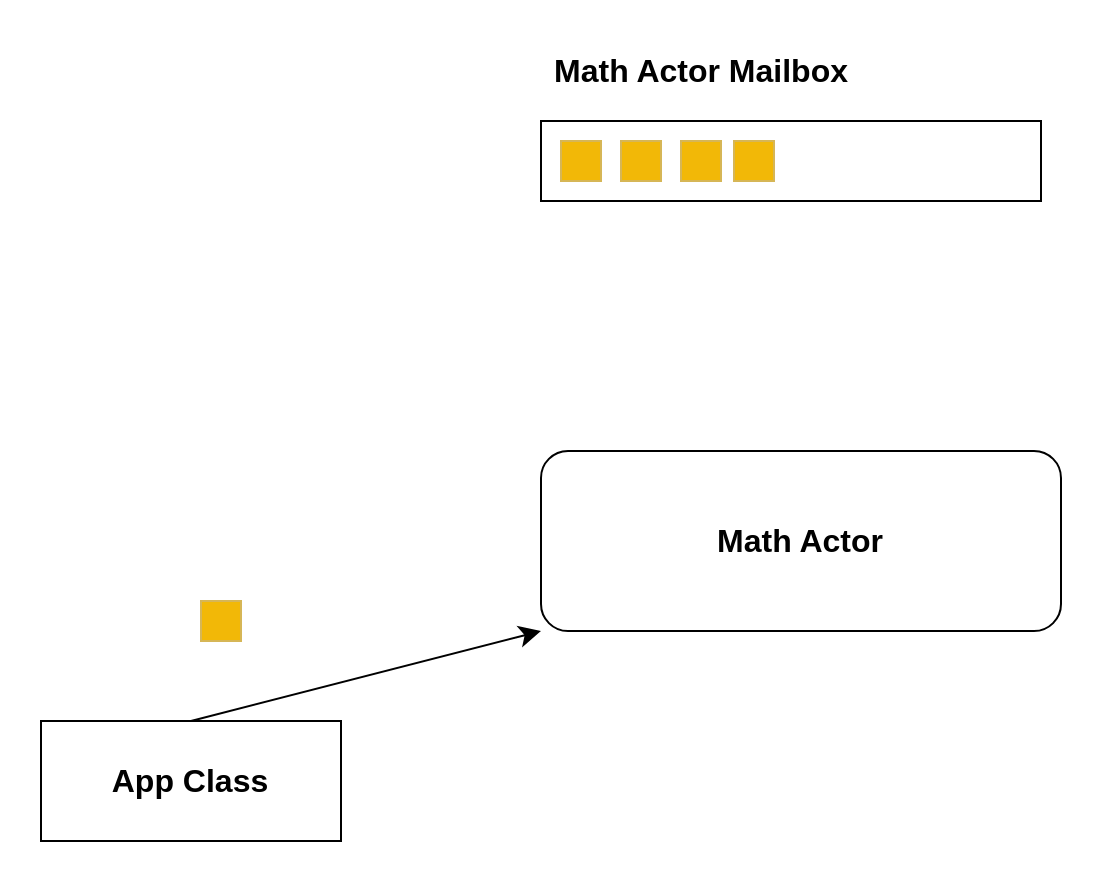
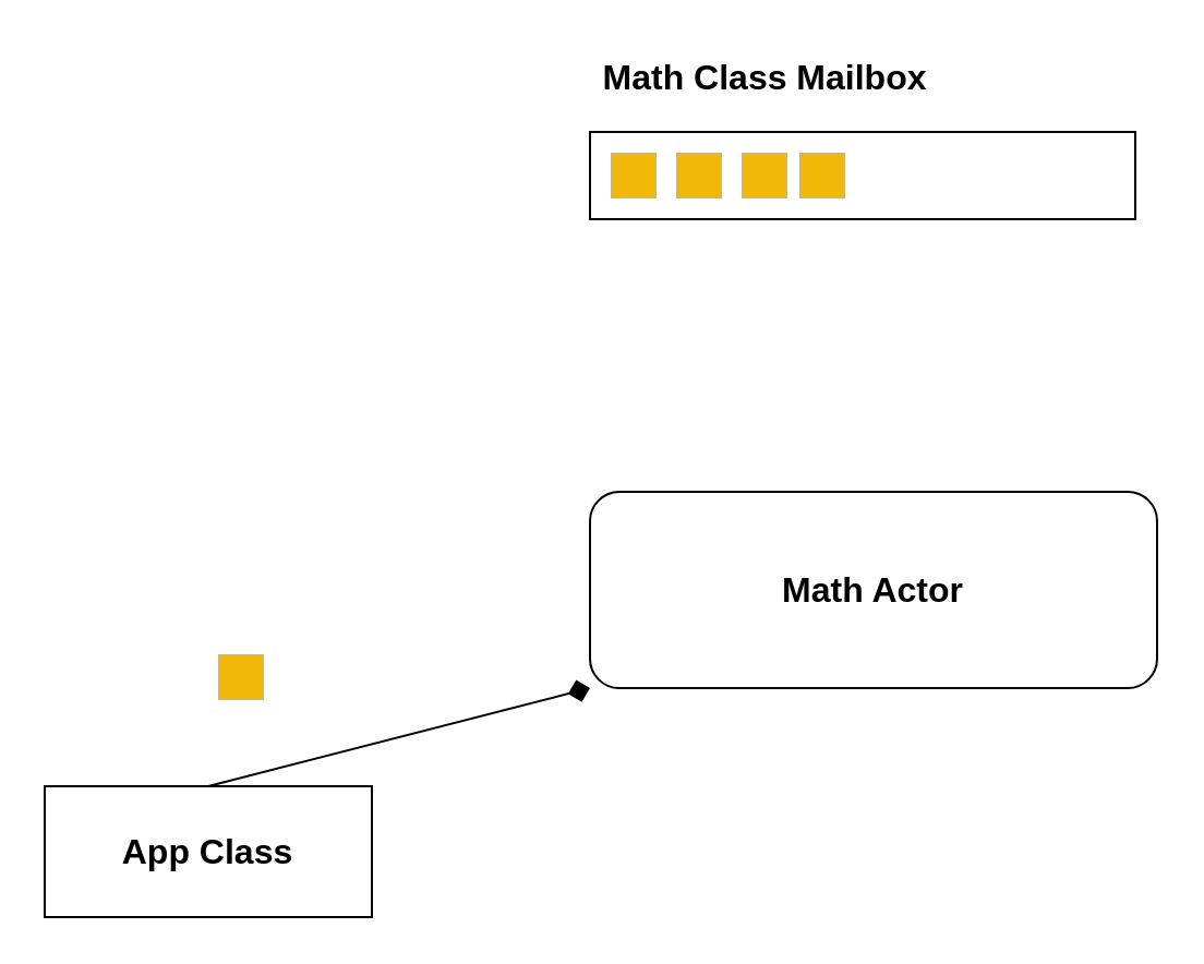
  <mxCell id="0" />
  <mxCell id="1" parent="0" />
  <mxCell id="2" value="Math Actor" style="rounded=1;whiteSpace=wrap;html=1;fontSize=16;fontStyle=1" parent="1" vertex="1"><mxGeometry x="270" y="225" width="260" height="90" as="geometry" /></mxCell>
  <mxCell id="3" value="App Class" style="rounded=0;whiteSpace=wrap;html=1;fontSize=16;fontStyle=1" parent="1" vertex="1"><mxGeometry x="20" y="360" width="150" height="60" as="geometry" /></mxCell>
  <mxCell id="4" value="" style="rounded=0;whiteSpace=wrap;html=1;fontSize=16;fillColor=#f2b807;strokeColor=#d6b656;" parent="1" vertex="1"><mxGeometry x="100" y="300" width="20" height="20" as="geometry" /></mxCell>
- <mxCell id="5" value="" style="endArrow=classic;html=1;rounded=0;fontSize=12;curved=1;startSize=8;endSize=8;exitX=0.5;exitY=0;exitDx=0;exitDy=0;entryX=0;entryY=1;entryDx=0;entryDy=0;" parent="1" source="3" target="2" edge="1"><mxGeometry width="50" height="50" relative="1" as="geometry"><mxPoint x="430" y="240" as="sourcePoint" /><mxPoint x="480" y="190" as="targetPoint" /></mxGeometry></mxCell>
+ <mxCell id="5" value="" style="endArrow=diamond;html=1;rounded=0;fontSize=12;curved=1;startSize=8;endSize=8;exitX=0.5;exitY=0;exitDx=0;exitDy=0;entryX=0;entryY=1;entryDx=0;entryDy=0;" parent="1" source="3" target="2" edge="1"><mxGeometry width="50" height="50" relative="1" as="geometry"><mxPoint x="430" y="240" as="sourcePoint" /><mxPoint x="480" y="190" as="targetPoint" /></mxGeometry></mxCell>
  <mxCell id="6" value="" style="rounded=0;whiteSpace=wrap;html=1;fontSize=16;" parent="1" vertex="1"><mxGeometry x="270" y="60" width="250" height="40" as="geometry" /></mxCell>
  <mxCell id="7" value="" style="rounded=0;whiteSpace=wrap;html=1;fontSize=16;fillColor=#f2b807;strokeColor=#d6b656;" parent="1" vertex="1"><mxGeometry x="366.5" y="70" width="20" height="20" as="geometry" /></mxCell>
  <mxCell id="8" value="" style="rounded=0;whiteSpace=wrap;html=1;fontSize=16;fillColor=#f2b807;strokeColor=#d6b656;" parent="1" vertex="1"><mxGeometry x="340" y="70" width="20" height="20" as="geometry" /></mxCell>
  <mxCell id="9" value="" style="rounded=0;whiteSpace=wrap;html=1;fontSize=16;fillColor=#f2b807;strokeColor=#d6b656;" parent="1" vertex="1"><mxGeometry x="310" y="70" width="20" height="20" as="geometry" /></mxCell>
  <mxCell id="10" value="" style="rounded=0;whiteSpace=wrap;html=1;fontSize=16;fillColor=#f2b807;strokeColor=#d6b656;" parent="1" vertex="1"><mxGeometry x="280" y="70" width="20" height="20" as="geometry" /></mxCell>
- <mxCell id="11" value="Math Actor Mailbox" style="text;html=1;align=center;verticalAlign=middle;resizable=0;points=[];autosize=1;strokeColor=none;fillColor=none;fontSize=16;fontStyle=1" parent="1" vertex="1"><mxGeometry x="265" y="20" width="170" height="30" as="geometry" /></mxCell>
+ <mxCell id="11" value="Math Class Mailbox" style="text;html=1;align=center;verticalAlign=middle;resizable=0;points=[];autosize=1;strokeColor=none;fillColor=none;fontSize=16;fontStyle=1" parent="1" vertex="1"><mxGeometry x="265" y="20" width="170" height="30" as="geometry" /></mxCell>
